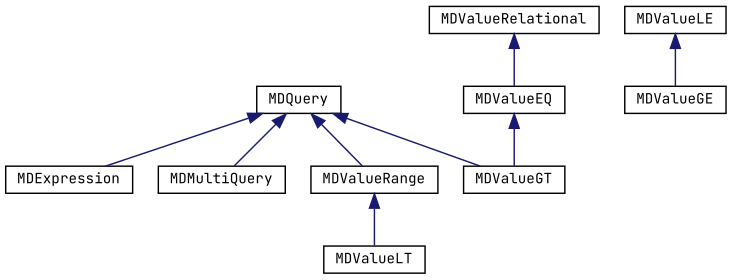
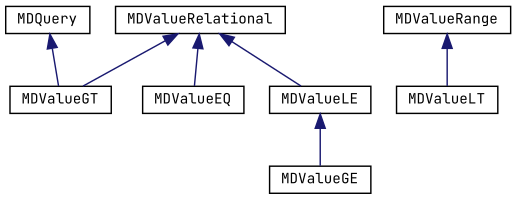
  digraph {
    fontname="JetBrains Mono"
    rankdir=TB
    node [color=black fillcolor=white fontname="JetBrains Mono" fontsize=10 shape=record style=filled]
    edge [color=midnightblue dir=back fontname="JetBrains Mono" fontsize=10 labelfontname=Helvetica labelfontsize=10 style=solid]
    n1 [height=0.2 label=MDQuery width=0.4]
-   n2 [height=0.2 label=MDExpression width=0.4]
-   n3 [height=0.2 label=MDMultiQuery width=0.4]
    n4 [height=0.2 label=MDValueRange width=0.4]
    n5 [height=0.2 label=MDValueGT width=0.4]
    n6 [height=0.2 label=MDValueLT width=0.4]
    n7 [height=0.2 label=MDValueRelational width=0.4]
    n8 [height=0.2 label=MDValueEQ width=0.4]
    n9 [height=0.2 label=MDValueLE width=0.4]
    n10 [height=0.2 label=MDValueGE width=0.4]
-   n1 -> n2
-   n1 -> n3
-   n1 -> n4
    n1 -> n5
    n4 -> n6
-   n8 -> n5
+   n7 -> n5
    n7 -> n8
+   n7 -> n9
    n9 -> n10
  }
